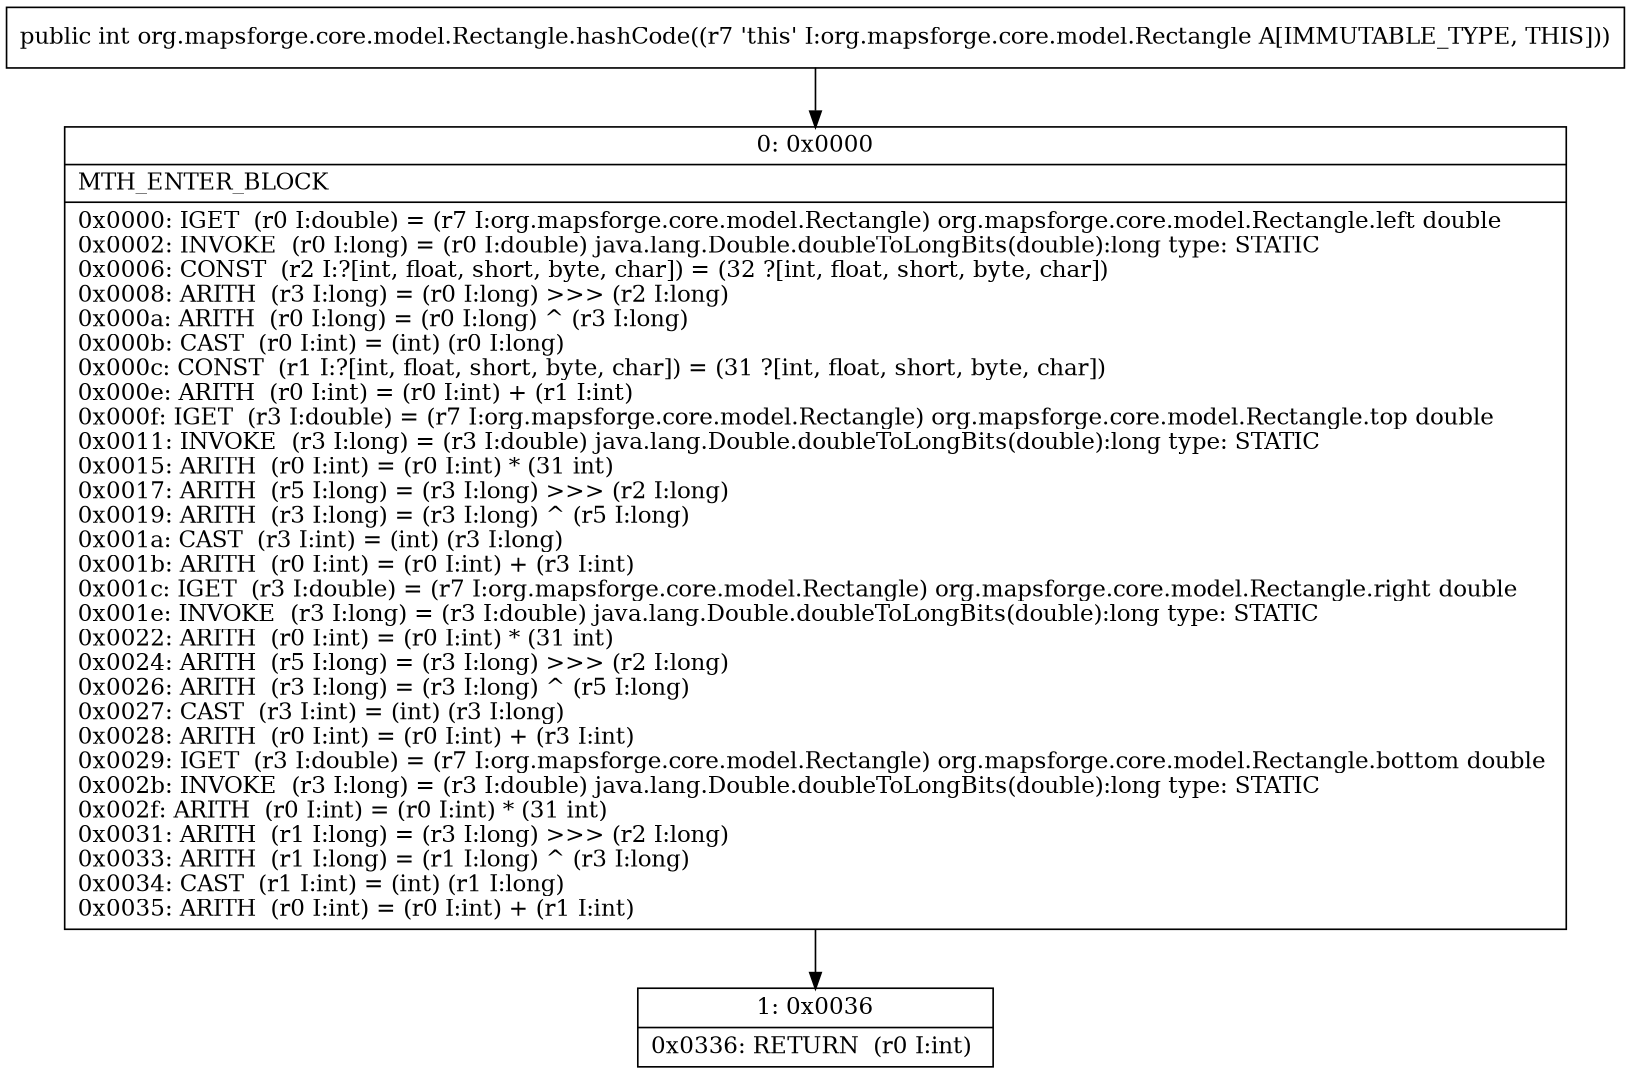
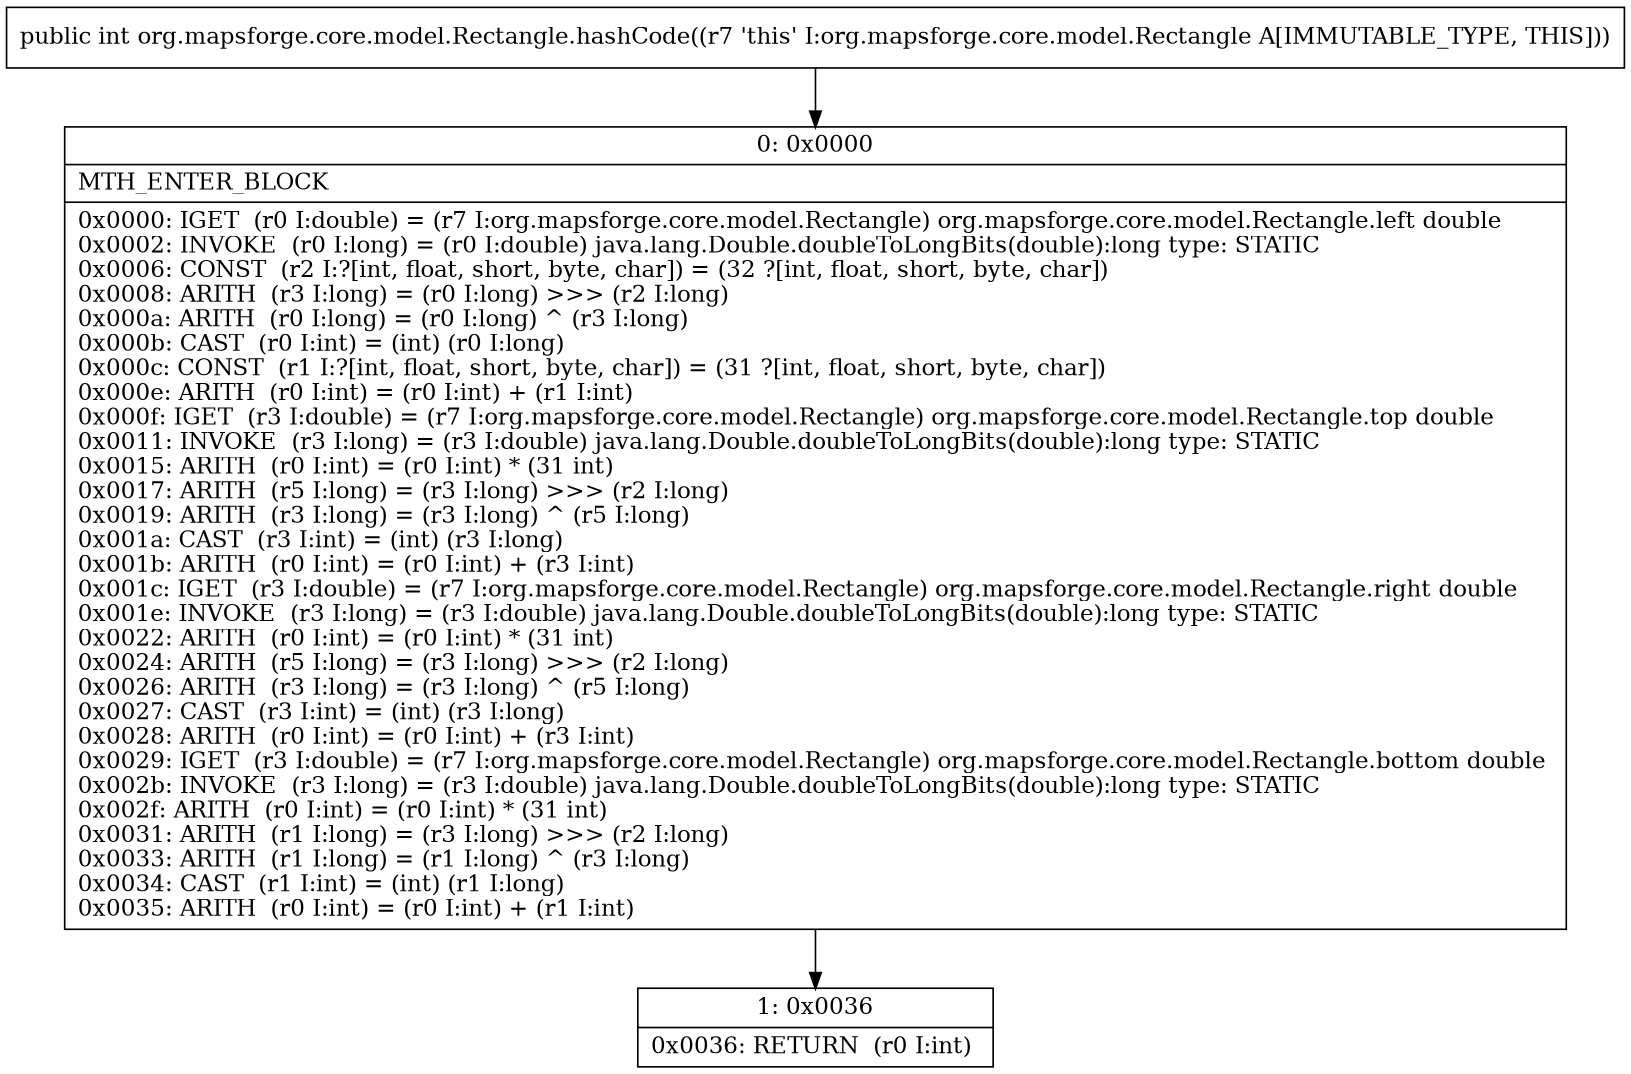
  digraph {
    node [shape=record]
    n1 [label="{0\:\ 0x0000|MTH_ENTER_BLOCK\l|0x0000: IGET  (r0 I:double) = (r7 I:org.mapsforge.core.model.Rectangle) org.mapsforge.core.model.Rectangle.left double \l0x0002: INVOKE  (r0 I:long) = (r0 I:double) java.lang.Double.doubleToLongBits(double):long type: STATIC \l0x0006: CONST  (r2 I:?[int, float, short, byte, char]) = (32 ?[int, float, short, byte, char]) \l0x0008: ARITH  (r3 I:long) = (r0 I:long) \>\>\> (r2 I:long) \l0x000a: ARITH  (r0 I:long) = (r0 I:long) ^ (r3 I:long) \l0x000b: CAST  (r0 I:int) = (int) (r0 I:long) \l0x000c: CONST  (r1 I:?[int, float, short, byte, char]) = (31 ?[int, float, short, byte, char]) \l0x000e: ARITH  (r0 I:int) = (r0 I:int) + (r1 I:int) \l0x000f: IGET  (r3 I:double) = (r7 I:org.mapsforge.core.model.Rectangle) org.mapsforge.core.model.Rectangle.top double \l0x0011: INVOKE  (r3 I:long) = (r3 I:double) java.lang.Double.doubleToLongBits(double):long type: STATIC \l0x0015: ARITH  (r0 I:int) = (r0 I:int) * (31 int) \l0x0017: ARITH  (r5 I:long) = (r3 I:long) \>\>\> (r2 I:long) \l0x0019: ARITH  (r3 I:long) = (r3 I:long) ^ (r5 I:long) \l0x001a: CAST  (r3 I:int) = (int) (r3 I:long) \l0x001b: ARITH  (r0 I:int) = (r0 I:int) + (r3 I:int) \l0x001c: IGET  (r3 I:double) = (r7 I:org.mapsforge.core.model.Rectangle) org.mapsforge.core.model.Rectangle.right double \l0x001e: INVOKE  (r3 I:long) = (r3 I:double) java.lang.Double.doubleToLongBits(double):long type: STATIC \l0x0022: ARITH  (r0 I:int) = (r0 I:int) * (31 int) \l0x0024: ARITH  (r5 I:long) = (r3 I:long) \>\>\> (r2 I:long) \l0x0026: ARITH  (r3 I:long) = (r3 I:long) ^ (r5 I:long) \l0x0027: CAST  (r3 I:int) = (int) (r3 I:long) \l0x0028: ARITH  (r0 I:int) = (r0 I:int) + (r3 I:int) \l0x0029: IGET  (r3 I:double) = (r7 I:org.mapsforge.core.model.Rectangle) org.mapsforge.core.model.Rectangle.bottom double \l0x002b: INVOKE  (r3 I:long) = (r3 I:double) java.lang.Double.doubleToLongBits(double):long type: STATIC \l0x002f: ARITH  (r0 I:int) = (r0 I:int) * (31 int) \l0x0031: ARITH  (r1 I:long) = (r3 I:long) \>\>\> (r2 I:long) \l0x0033: ARITH  (r1 I:long) = (r1 I:long) ^ (r3 I:long) \l0x0034: CAST  (r1 I:int) = (int) (r1 I:long) \l0x0035: ARITH  (r0 I:int) = (r0 I:int) + (r1 I:int) \l}"]
-   n2 [label="{1\:\ 0x0036|0x0336: RETURN  (r0 I:int) \l}"]
+   n2 [label="{1\:\ 0x0036|0x0036: RETURN  (r0 I:int) \l}"]
    n3 [label="{public int org.mapsforge.core.model.Rectangle.hashCode((r7 'this' I:org.mapsforge.core.model.Rectangle A[IMMUTABLE_TYPE, THIS])) }"]
    n1 -> n2
    n3 -> n1
  }
